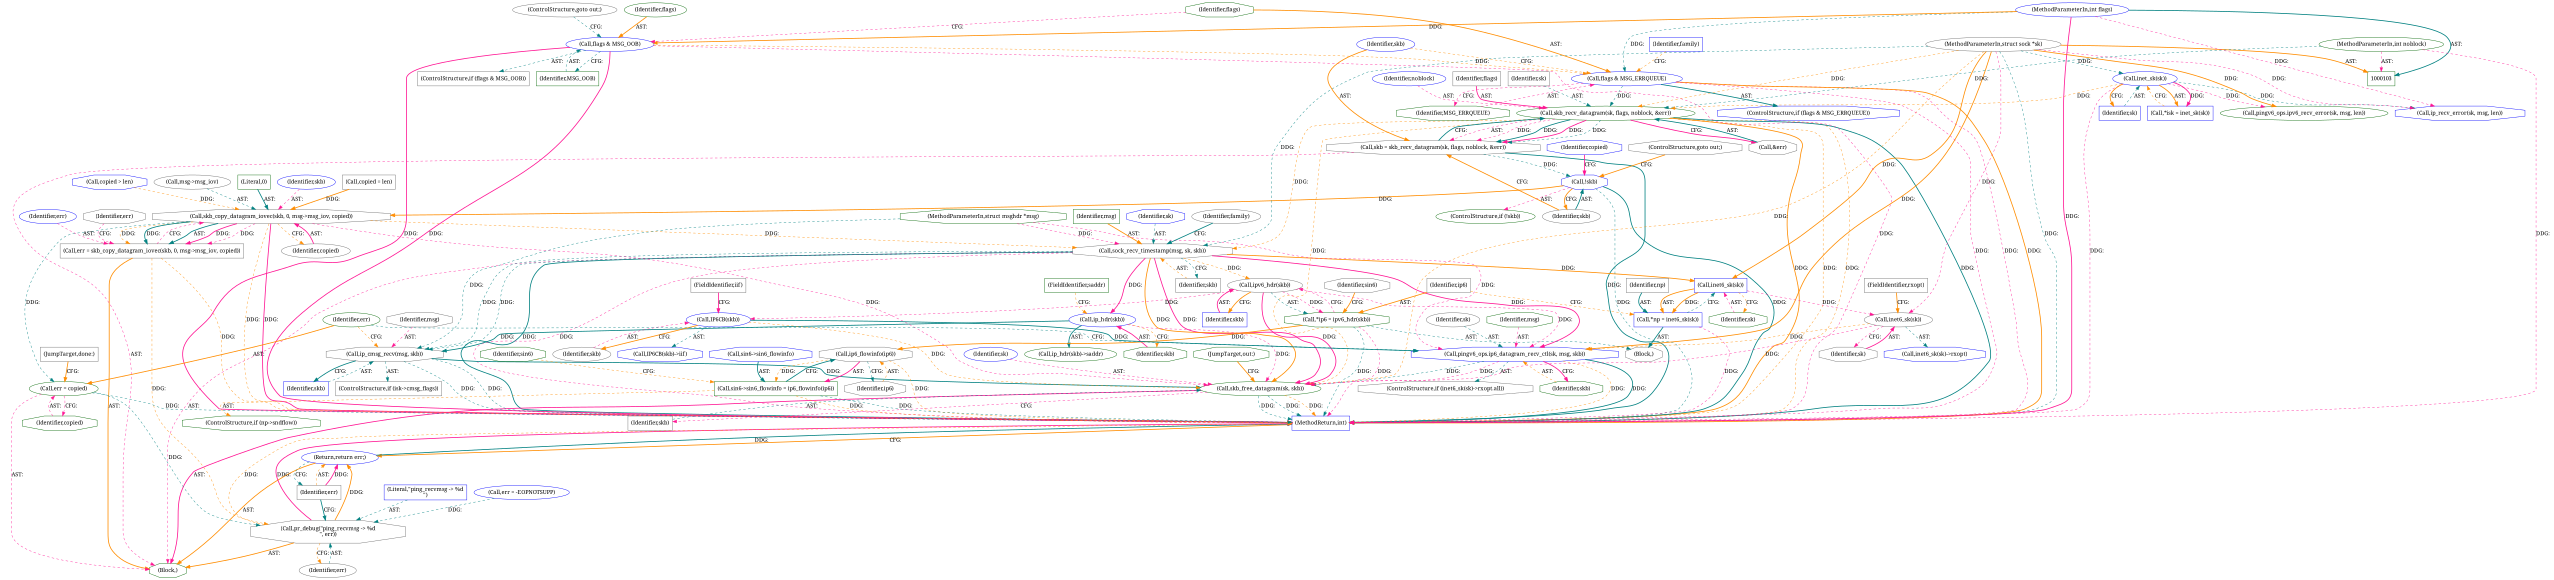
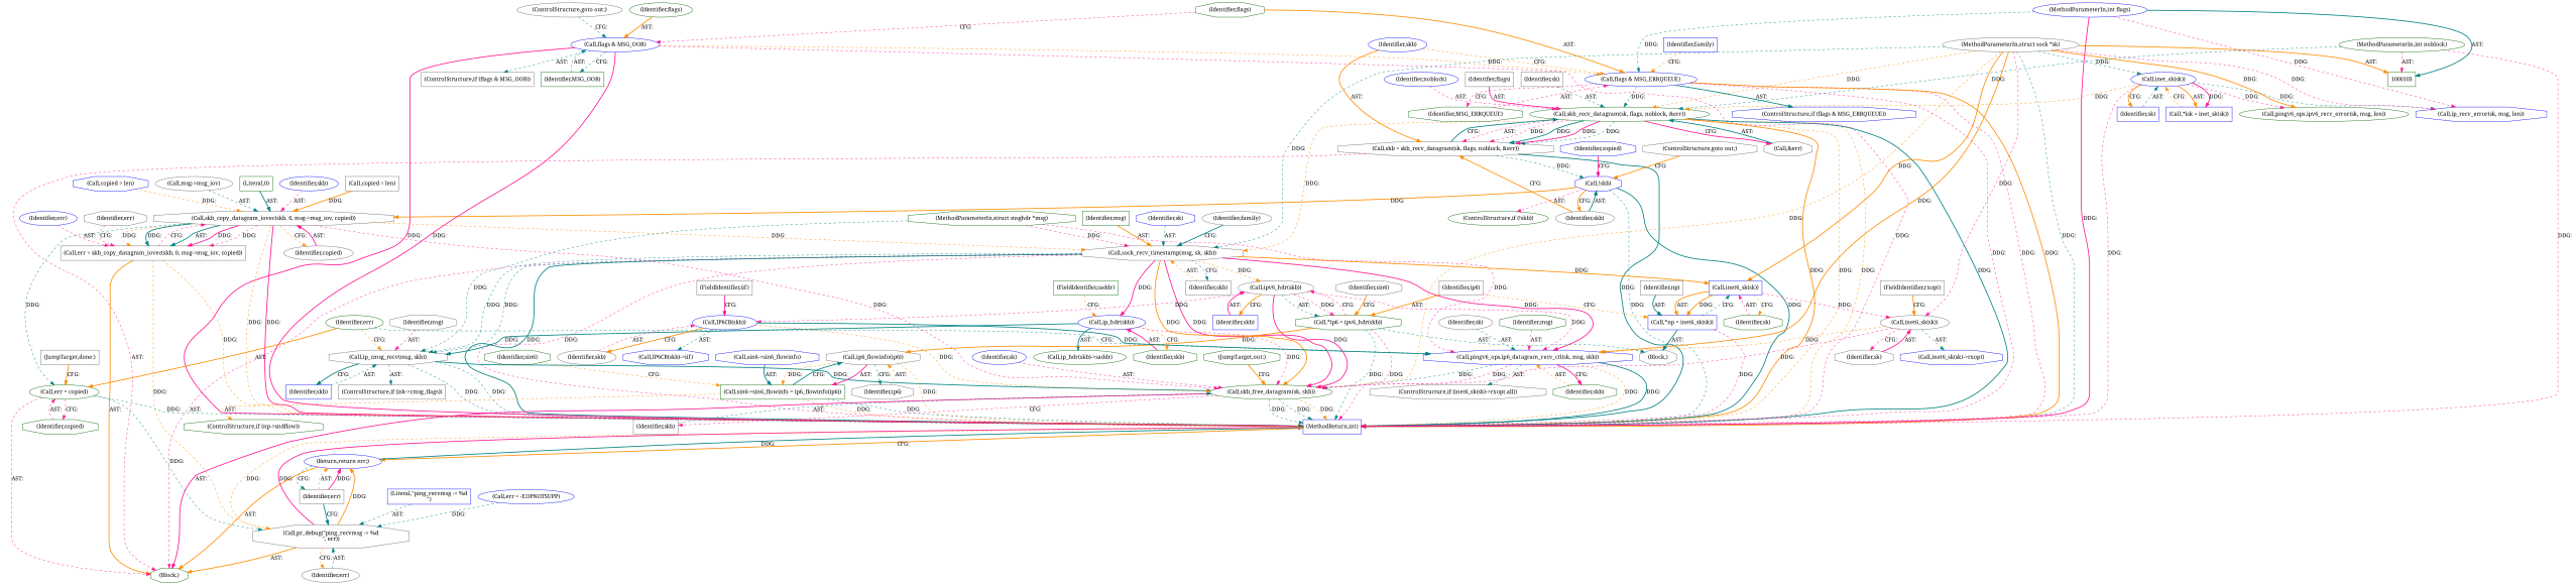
  digraph {
    fontname="Noto Serif"
    node [color=gray40 fontname="Noto Serif" shape=octagon]
    edge [color=darkorange fontname="Noto Serif" style=dashed]
    n1 [color=darkgreen label="(Call,skb_recv_datagram(sk, flags, noblock, &err))" shape=ellipse]
    n2 [label="(Call,skb = skb_recv_datagram(sk, flags, noblock, &err))"]
    n3 [label="(Call,sock_recv_timestamp(msg, sk, skb))"]
    n4 [color=darkgreen label="(Call,skb_free_datagram(sk, skb))" shape=ellipse]
    n5 [color=blue label="(MethodReturn,int)" shape=box]
    n6 [label="(Call,&err)"]
    n7 [color=blue label="(Call,!skb)"]
    n8 [color=darkgreen label="(Block,)"]
    n9 [color=blue label="(Call,inet6_sk(sk))" shape=box]
    n10 [color=blue label="(Call,pingv6_ops.ip6_datagram_recv_ctl(sk, msg, skb))"]
    n11 [color=blue label="(Call,ip_hdr(skb))" shape=ellipse]
    n12 [label="(Call,ip_cmsg_recv(msg, skb))"]
    n13 [label="(Call,ipv6_hdr(skb))" shape=ellipse]
    n14 [label="(Identifier,skb)" shape=box]
    n15 [label="(Identifier,skb)" shape=box]
    n16 [color=blue label="(Return,return err;)" shape=ellipse]
    n17 [color=blue label="(Call,inet_sk(sk))" shape=ellipse]
    n18 [color=blue label="(Identifier,sk)" shape=box]
    n19 [color=blue label="(Call,*isk = inet_sk(sk))" shape=box]
    n20 [color=blue label="(Call,ip_recv_error(sk, msg, len))"]
    n21 [color=darkgreen label="(Call,pingv6_ops.ipv6_recv_error(sk, msg, len))" shape=ellipse]
    n22 [label="(MethodParameterIn,struct sock *sk)" shape=ellipse]
    n23 [label="(Call,inet6_sk(sk))" shape=ellipse]
    1000103 [color=darkgreen shape=box]
    n25 [color=blue label="(Call,*np = inet6_sk(sk))" shape=box]
    n26 [color=darkgreen label="(Identifier,sk)"]
    n27 [color=blue label="(Call,inet6_sk(sk)->rxopt)"]
    n28 [label="(Identifier,sk)"]
    n29 [label="(ControlStructure,if (inet6_sk(sk)->rxopt.all))"]
    n30 [color=darkgreen label="(Identifier,skb)"]
    n31 [color=blue label="(Call,flags & MSG_ERRQUEUE)" shape=ellipse]
    n32 [color=blue label="(ControlStructure,if (flags & MSG_ERRQUEUE))"]
    n33 [color=darkgreen label="(Identifier,MSG_ERRQUEUE)"]
    n34 [color=blue label="(Call,flags & MSG_OOB)" shape=ellipse]
    n35 [label="(ControlStructure,if (flags & MSG_OOB))" shape=box]
    n36 [color=darkgreen label="(Identifier,MSG_OOB)" shape=box]
    n37 [color=blue label="(MethodParameterIn,int flags)" shape=ellipse]
    n38 [color=darkgreen label="(MethodParameterIn,int noblock)" shape=ellipse]
    n39 [label="(Call,skb_copy_datagram_iovec(skb, 0, msg->msg_iov, copied))"]
    n40 [color=darkgreen label="(ControlStructure,if (!skb))" shape=ellipse]
    n41 [label="(Identifier,skb)" shape=ellipse]
    n42 [label="(Call,err = skb_copy_datagram_iovec(skb, 0, msg->msg_iov, copied))" shape=box]
    n43 [color=darkgreen label="(Call,err = copied)" shape=ellipse]
    n44 [label="(Identifier,copied)" shape=ellipse]
    n45 [label="(Call,pr_debug(\"ping_recvmsg -> %d\n\", err))"]
    n46 [color=darkgreen label="(Identifier,copied)"]
    n47 [label="(Identifier,err)" shape=ellipse]
    n48 [label="(Identifier,err)" shape=box]
    n49 [color=darkgreen label="(Identifier,skb)"]
    n50 [color=darkgreen label="(Call,ip_hdr(skb)->saddr)" shape=ellipse]
    n51 [color=blue label="(Identifier,skb)" shape=box]
    n52 [label="(ControlStructure,if (isk->cmsg_flags))" shape=box]
    n53 [color=darkgreen label="(Call,*ip6 = ipv6_hdr(skb))"]
    n54 [color=blue label="(Call,IP6CB(skb))" shape=ellipse]
    n55 [color=blue label="(Identifier,skb)" shape=box]
    n56 [label="(Block,)"]
    n57 [label="(Call,ip6_flowinfo(ip6))"]
    n58 [color=blue label="(Call,IP6CB(skb)->iif)"]
    n59 [label="(Identifier,skb)" shape=ellipse]
    n60 [color=darkgreen label="(Call,sin6->sin6_flowinfo = ip6_flowinfo(ip6))" shape=box]
    n61 [label="(Identifier,ip6)"]
    n62 [color=darkgreen label="(ControlStructure,if (np->sndflow))"]
    n63 [color=darkgreen label="(Identifier,flags)"]
    n64 [color=blue label="(Identifier,copied)"]
    n65 [color=darkgreen label="(Identifier,msg)" shape=box]
    n66 [label="(ControlStructure,goto out;)" shape=ellipse]
    n67 [label="(Call,copied = len)" shape=box]
    n68 [color=blue label="(Identifier,sk)" shape=ellipse]
    n69 [color=blue label="(Literal,\"ping_recvmsg -> %d\n\")" shape=box]
    n70 [color=darkgreen label="(JumpTarget,out:)"]
    n71 [label="(Identifier,msg)"]
    n72 [label="(Identifier,np)" shape=box]
    n73 [label="(Identifier,sk)" shape=ellipse]
    n74 [color=blue label="(Call,sin6->sin6_flowinfo)"]
    n75 [color=darkgreen label="(Identifier,err)" shape=ellipse]
    n76 [color=darkgreen label="(Identifier,msg)"]
    n77 [label="(Identifier,ip6)" shape=box]
    n78 [color=blue label="(Identifier,err)" shape=ellipse]
    n79 [color=darkgreen label="(Identifier,sin6)"]
    n80 [color=darkgreen label="(MethodParameterIn,struct msghdr *msg)"]
    n81 [color=blue label="(Identifier,skb)" shape=ellipse]
    n82 [color=blue label="(Identifier,family)" shape=box]
    n83 [color=blue label="(Identifier,noblock)" shape=ellipse]
    n84 [label="(FieldIdentifier,iif)" shape=box]
    n85 [color=darkgreen label="(FieldIdentifier,saddr)" shape=box]
    n86 [color=blue label="(Call,copied > len)"]
    n87 [label="(Call,msg->msg_iov)" shape=ellipse]
    n88 [color=darkgreen label="(Literal,0)" shape=box]
    n89 [color=blue label="(Identifier,sk)"]
    n90 [color=blue label="(Call,err = -EOPNOTSUPP)" shape=ellipse]
    n91 [label="(Identifier,sin6)"]
    n92 [label="(Identifier,family)" shape=ellipse]
    n93 [label="(Identifier,flags)" shape=box]
    n94 [color=blue label="(Identifier,skb)" shape=ellipse]
    n95 [label="(Identifier,err)"]
    n96 [color=darkgreen label="(Identifier,flags)" shape=ellipse]
    n97 [label="(Identifier,sk)" shape=box]
    n98 [label="(ControlStructure,goto out;)"]
    n99 [label="(FieldIdentifier,rxopt)" shape=box]
    n100 [label="(JumpTarget,done:)" shape=box]
    n1 -> n2 [color=deeppink label="AST: "]
    n1 -> n2 [color=deeppink label="DDG: "]
    n1 -> n2 [color=teal label="DDG: " style=bold]
    n1 -> n2 [color=deeppink label="DDG: " style=bold]
    n1 -> n2 [color=teal label="DDG: "]
    n1 -> n3 [label="DDG: "]
-   n1 -> n4 [label="DDG: "]
    n1 -> n5 [label="DDG: "]
    n1 -> n5 [color=teal label="DDG: " style=bold]
    n1 -> n5 [label="DDG: " style=bold]
    n1 -> n5 [label="DDG: "]
    n1 -> n6 [color=deeppink label="CFG: " style=bold]
    n2 -> n1 [color=teal label="CFG: " style=bold]
    n2 -> n5 [color=teal label="DDG: " style=bold]
    n2 -> n7 [color=teal label="DDG: "]
    n2 -> n8 [color=deeppink label="AST: "]
    n3 -> n4 [color=deeppink label="DDG: " style=bold]
    n3 -> n4 [label="DDG: " style=bold]
    n3 -> n5 [color=teal label="DDG: " style=bold]
    n3 -> n5 [color=deeppink label="DDG: "]
    n3 -> n8 [color=deeppink label="AST: "]
    n3 -> n9 [label="DDG: " style=bold]
    n3 -> n10 [color=deeppink label="DDG: " style=bold]
    n3 -> n11 [color=deeppink label="DDG: " style=bold]
    n3 -> n12 [color=teal label="DDG: "]
    n3 -> n12 [color=teal label="DDG: "]
    n3 -> n13 [label="DDG: "]
    n3 -> n14 [color=teal label="CFG: "]
    n4 -> n5 [color=teal label="DDG: "]
    n4 -> n5 [color=teal label="DDG: "]
    n4 -> n5 [label="DDG: "]
    n4 -> n8 [color=deeppink label="AST: " style=bold]
    n4 -> n15 [color=deeppink label="CFG: "]
    n5 -> n16 [label="CFG: " style=bold]
    n6 -> n1 [color=teal label="AST: " style=bold]
    n7 -> n5 [color=teal label="DDG: " style=bold]
    n7 -> n5 [color=teal label="DDG: "]
    n7 -> n39 [label="DDG: " style=bold]
    n7 -> n40 [color=deeppink label="AST: "]
    n7 -> n41 [label="CFG: " style=bold]
    n9 -> n23 [color=deeppink label="DDG: "]
    n9 -> n25 [label="AST: " style=bold]
    n9 -> n25 [label="DDG: " style=bold]
    n9 -> n26 [label="CFG: "]
    n10 -> n4 [color=teal label="DDG: "]
    n10 -> n4 [color=deeppink label="DDG: "]
    n10 -> n5 [label="DDG: "]
    n10 -> n5 [color=teal label="DDG: " style=bold]
    n10 -> n29 [color=teal label="AST: "]
    n10 -> n30 [color=deeppink label="CFG: " style=bold]
    n11 -> n4 [color=deeppink label="DDG: "]
    n11 -> n12 [color=teal label="DDG: " style=bold]
    n11 -> n49 [label="CFG: "]
    n11 -> n50 [color=teal label="AST: " style=bold]
    n12 -> n4 [color=teal label="DDG: " style=bold]
    n12 -> n5 [color=teal label="DDG: "]
    n12 -> n5 [color=teal label="DDG: "]
    n12 -> n51 [color=teal label="CFG: " style=bold]
    n12 -> n52 [color=teal label="AST: "]
    n13 -> n4 [color=deeppink label="DDG: " style=bold]
    n13 -> n10 [color=deeppink label="DDG: "]
    n13 -> n53 [color=teal label="AST: "]
    n13 -> n53 [color=deeppink label="DDG: "]
    n13 -> n54 [color=deeppink label="DDG: "]
    n13 -> n55 [label="CFG: " style=bold]
    n14 -> n3 [label="AST: "]
    n15 -> n4 [color=teal label="AST: "]
    n16 -> n5 [color=teal label="DDG: " style=bold]
    n16 -> n8 [label="AST: " style=bold]
    n16 -> n48 [color=teal label="CFG: "]
    n17 -> n1 [label="DDG: "]
    n17 -> n5 [color=deeppink label="DDG: "]
    n17 -> n18 [label="CFG: " style=bold]
    n17 -> n19 [label="AST: " style=bold]
    n17 -> n19 [color=deeppink label="DDG: " style=bold]
    n17 -> n20 [color=teal label="DDG: "]
    n17 -> n21 [color=deeppink label="DDG: "]
    n18 -> n17 [color=teal label="AST: "]
    n19 -> n17 [label="CFG: "]
    n22 -> n1 [label="DDG: "]
    n22 -> n3 [color=teal label="DDG: "]
    n22 -> n4 [label="DDG: "]
    n22 -> n5 [color=teal label="DDG: "]
    n22 -> n9 [label="DDG: " style=bold]
    n22 -> n10 [label="DDG: " style=bold]
    n22 -> n17 [color=teal label="DDG: "]
    n22 -> n20 [color=deeppink label="DDG: "]
    n22 -> n21 [label="DDG: " style=bold]
    n22 -> n23 [color=deeppink label="DDG: "]
    n22 -> 1000103 [label="AST: " style=bold]
    n23 -> n4 [color=deeppink label="DDG: "]
    n23 -> n10 [label="DDG: "]
    n23 -> n27 [color=teal label="AST: "]
    n23 -> n28 [color=deeppink label="CFG: "]
    n25 -> n5 [color=deeppink label="DDG: "]
    n25 -> n9 [color=teal label="CFG: "]
    n25 -> n56 [color=teal label="AST: " style=bold]
    n26 -> n9 [color=deeppink label="AST: "]
    n28 -> n23 [color=deeppink label="AST: " style=bold]
    n30 -> n10 [label="AST: "]
    n31 -> n1 [color=teal label="DDG: "]
    n31 -> n5 [color=deeppink label="DDG: "]
    n31 -> n5 [label="DDG: " style=bold]
    n31 -> n5 [color=deeppink label="DDG: "]
    n31 -> n32 [color=teal label="AST: " style=bold]
    n31 -> n33 [color=deeppink label="CFG: "]
    n33 -> n31 [color=deeppink label="AST: "]
    n34 -> n5 [color=deeppink label="DDG: " style=bold]
    n34 -> n5 [color=deeppink label="DDG: " style=bold]
    n34 -> n5 [color=deeppink label="DDG: "]
    n34 -> n31 [label="DDG: "]
    n34 -> n35 [color=teal label="AST: "]
    n34 -> n36 [color=teal label="CFG: "]
    n36 -> n34 [color=teal label="AST: "]
    n37 -> n5 [color=deeppink label="DDG: " style=bold]
    n37 -> n20 [color=deeppink label="DDG: "]
    n37 -> 1000103 [color=teal label="AST: " style=bold]
    n37 -> n31 [color=teal label="DDG: "]
-   n37 -> n34 [label="DDG: " style=bold]
    n38 -> n1 [color=teal label="DDG: "]
    n38 -> n5 [color=deeppink label="DDG: "]
    n38 -> 1000103 [color=deeppink label="AST: "]
    n39 -> n3 [label="DDG: "]
    n39 -> n4 [color=deeppink label="DDG: "]
    n39 -> n5 [label="DDG: "]
    n39 -> n5 [color=deeppink label="DDG: " style=bold]
    n39 -> n42 [color=teal label="AST: " style=bold]
    n39 -> n42 [color=deeppink label="DDG: " style=bold]
    n39 -> n42 [color=deeppink label="DDG: "]
    n39 -> n42 [label="DDG: "]
    n39 -> n42 [color=teal label="DDG: " style=bold]
    n39 -> n43 [color=teal label="DDG: "]
    n39 -> n44 [label="CFG: "]
    n41 -> n2 [label="CFG: " style=bold]
    n41 -> n7 [color=teal label="AST: " style=bold]
    n42 -> n5 [label="DDG: "]
    n42 -> n8 [label="AST: " style=bold]
    n42 -> n39 [color=deeppink label="CFG: "]
    n42 -> n45 [label="DDG: "]
    n43 -> n5 [color=teal label="DDG: "]
    n43 -> n8 [color=deeppink label="AST: "]
    n43 -> n45 [color=teal label="DDG: "]
    n43 -> n46 [color=deeppink label="CFG: "]
    n44 -> n39 [color=deeppink label="AST: " style=bold]
    n45 -> n5 [color=deeppink label="DDG: " style=bold]
    n45 -> n5 [label="DDG: "]
    n45 -> n8 [label="AST: " style=bold]
    n45 -> n16 [label="DDG: " style=bold]
    n45 -> n47 [label="CFG: "]
    n46 -> n43 [color=deeppink label="AST: "]
    n47 -> n45 [color=teal label="AST: "]
    n48 -> n16 [label="AST: "]
    n48 -> n16 [color=deeppink label="DDG: " style=bold]
    n48 -> n45 [color=teal label="CFG: " style=bold]
    n49 -> n11 [color=deeppink label="AST: " style=bold]
    n51 -> n12 [color=teal label="AST: "]
    n53 -> n5 [color=teal label="DDG: "]
    n53 -> n5 [color=deeppink label="DDG: "]
    n53 -> n13 [color=deeppink label="CFG: "]
    n53 -> n56 [color=teal label="AST: "]
    n53 -> n57 [label="DDG: " style=bold]
    n54 -> n4 [label="DDG: "]
    n54 -> n10 [color=teal label="DDG: " style=bold]
    n54 -> n58 [color=teal label="AST: "]
    n54 -> n59 [label="CFG: " style=bold]
    n55 -> n13 [color=deeppink label="AST: " style=bold]
    n57 -> n5 [label="DDG: "]
    n57 -> n60 [color=deeppink label="AST: " style=bold]
    n57 -> n60 [label="DDG: "]
    n57 -> n61 [color=teal label="CFG: "]
    n59 -> n54 [color=deeppink label="AST: "]
    n60 -> n5 [label="DDG: "]
    n60 -> n5 [color=teal label="DDG: "]
    n60 -> n57 [color=teal label="CFG: " style=bold]
    n60 -> n62 [label="AST: "]
    n61 -> n57 [label="AST: "]
    n63 -> n31 [label="AST: " style=bold]
    n63 -> n34 [color=deeppink label="CFG: "]
    n64 -> n7 [color=deeppink label="CFG: " style=bold]
    n65 -> n3 [label="AST: " style=bold]
    n66 -> n34 [color=teal label="CFG: "]
    n67 -> n39 [label="DDG: " style=bold]
    n68 -> n4 [color=deeppink label="AST: "]
    n69 -> n45 [color=teal label="AST: "]
    n70 -> n4 [label="CFG: " style=bold]
    n71 -> n12 [color=deeppink label="AST: "]
    n72 -> n25 [color=teal label="AST: " style=bold]
    n73 -> n10 [color=teal label="AST: "]
    n74 -> n60 [color=teal label="AST: " style=bold]
    n75 -> n10 [color=teal label="CFG: "]
    n75 -> n12 [label="CFG: "]
    n75 -> n43 [label="AST: " style=bold]
    n76 -> n10 [color=deeppink label="AST: "]
    n77 -> n25 [label="CFG: "]
    n77 -> n53 [label="AST: " style=bold]
    n78 -> n42 [color=deeppink label="AST: "]
    n79 -> n60 [label="CFG: "]
    n80 -> n3 [color=deeppink label="DDG: "]
    n80 -> n10 [color=deeppink label="DDG: "]
    n80 -> n12 [color=teal label="DDG: "]
    n81 -> n2 [label="AST: " style=bold]
    n81 -> n31 [label="CFG: "]
    n82 -> n31 [label="CFG: "]
    n83 -> n1 [color=deeppink label="AST: "]
    n84 -> n54 [color=deeppink label="CFG: " style=bold]
    n85 -> n11 [label="CFG: "]
    n86 -> n39 [label="DDG: "]
    n87 -> n39 [color=teal label="AST: "]
    n88 -> n39 [color=teal label="AST: " style=bold]
    n89 -> n3 [color=teal label="AST: "]
    n90 -> n45 [color=teal label="DDG: "]
    n91 -> n53 [label="CFG: " style=bold]
    n92 -> n3 [color=teal label="CFG: " style=bold]
    n93 -> n1 [color=deeppink label="AST: " style=bold]
    n94 -> n39 [color=deeppink label="AST: "]
    n95 -> n42 [color=deeppink label="CFG: "]
    n96 -> n34 [label="AST: " style=bold]
    n97 -> n1 [color=teal label="AST: "]
    n98 -> n7 [label="CFG: " style=bold]
    n99 -> n23 [label="CFG: " style=bold]
    n100 -> n43 [label="CFG: " style=bold]
  }
